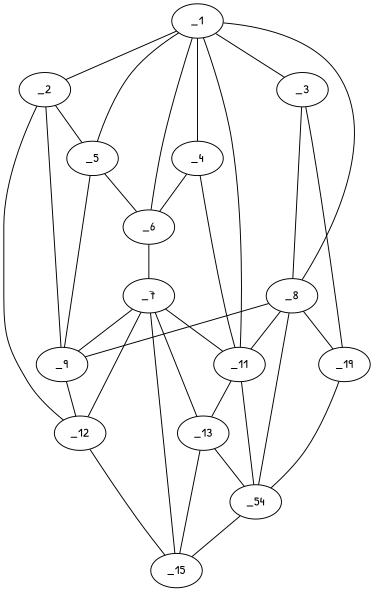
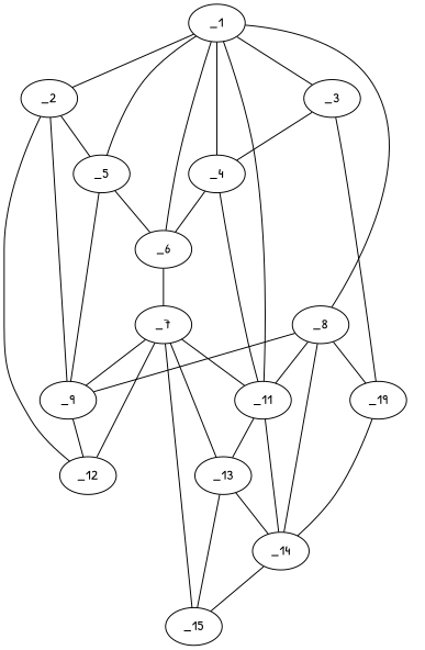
  graph {
    fontname="Patrick Hand"
    node [fontname="Patrick Hand" y=125]
    edge [fontname="Patrick Hand" valence=2]
    _1 [x=44 y=29]
    _2 [x=51 y=3]
    _3 [x=52]
    _4 [x=66 y=28]
    _5 [x=67 y=10]
    _6 [x=68 y=24]
    _8 [x=75 y=97]
    _11 [x=85 y=73]
    _9 [x=76 y=10]
    _12 [x=93 y=13]
    n11 [label=_19 x=78]
    _7 [x=73 y=30]
-   _14 [x=96 y=101 label=_54]
+   _14 [x=96 y=101]
    _13 [x=95 y=37]
    _15 [x=97 y=24]
    _1 -- _2 [valence=1]
    _1 -- _3
    _1 -- _4
    _1 -- _5
    _1 -- _6
    _1 -- _8
    _1 -- _11
    _2 -- _5
    _2 -- _9
    _2 -- _12 [valence=1]
-   _3 -- _8
+   _3 -- _4
    _3 -- n11 [valence=1]
    _4 -- _6
    _4 -- _11
    _5 -- _6 [valence=1]
    _5 -- _9 [valence=1]
    _6 -- _7
    _8 -- _11
    _8 -- _9
    _8 -- n11 [valence=1]
    _8 -- _14
    _11 -- _14
    _11 -- _13
    _9 -- _12
-   _12 -- _15 [valence=1]
    n11 -- _14 [valence=1]
    _7 -- _11
    _7 -- _9
    _7 -- _12
    _7 -- _13
    _7 -- _15 [valence=1]
    _14 -- _15 [valence=1]
    _13 -- _14
    _13 -- _15
  }
